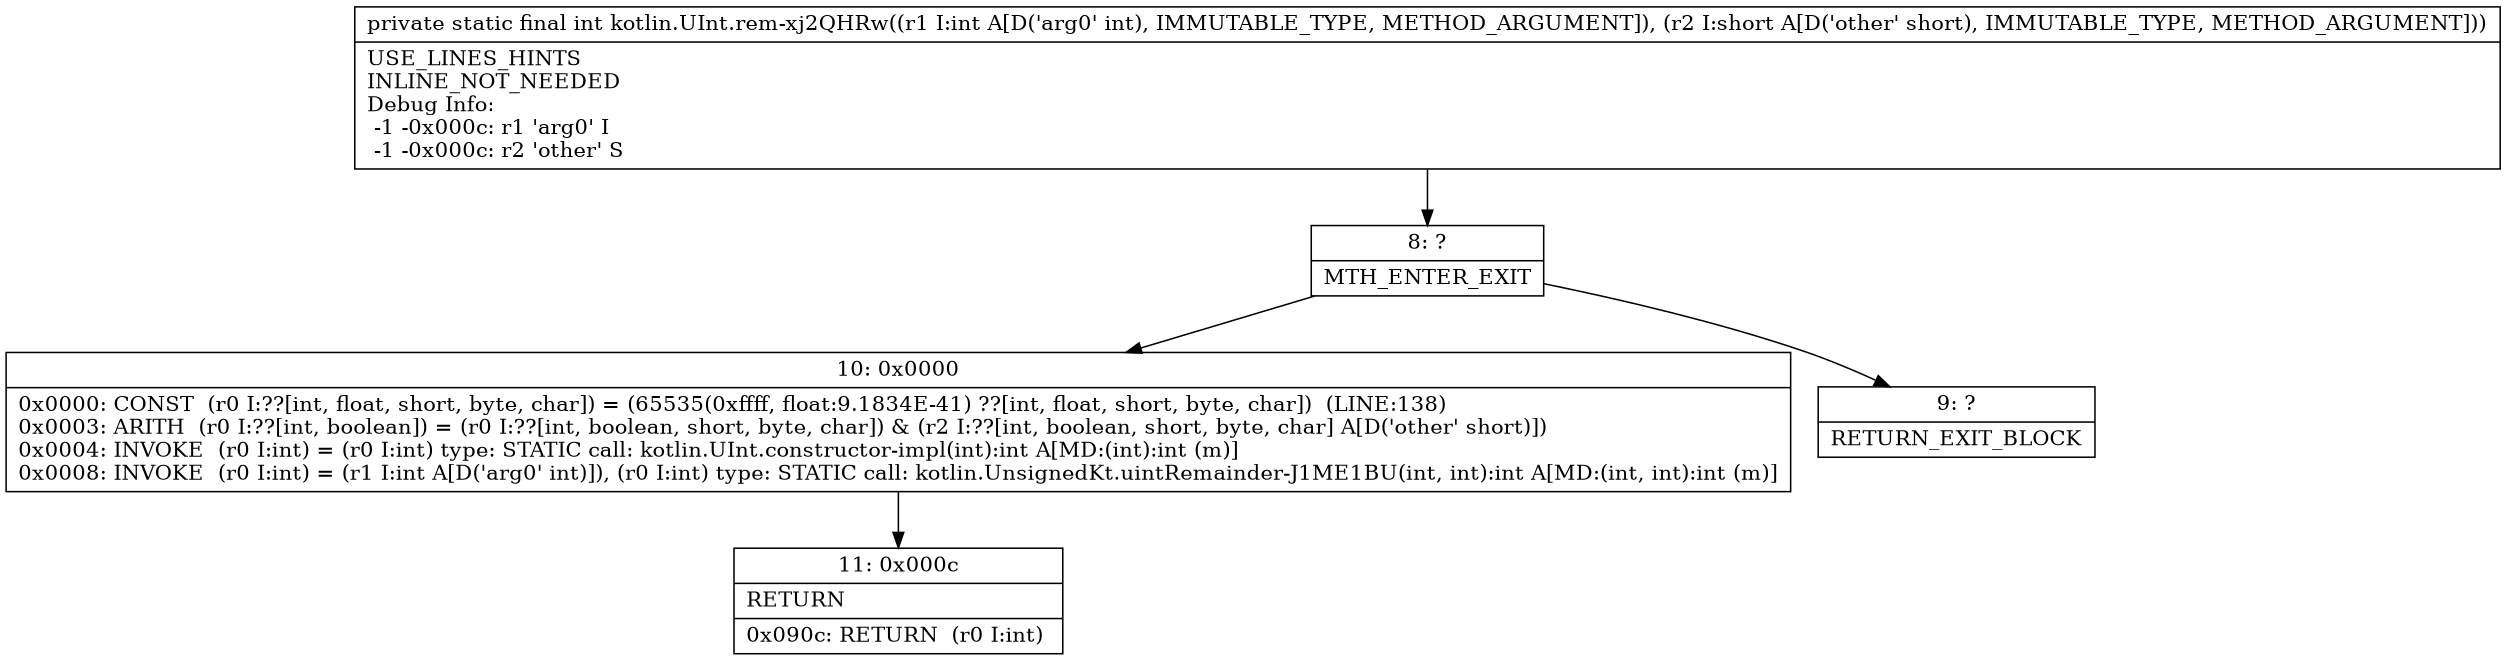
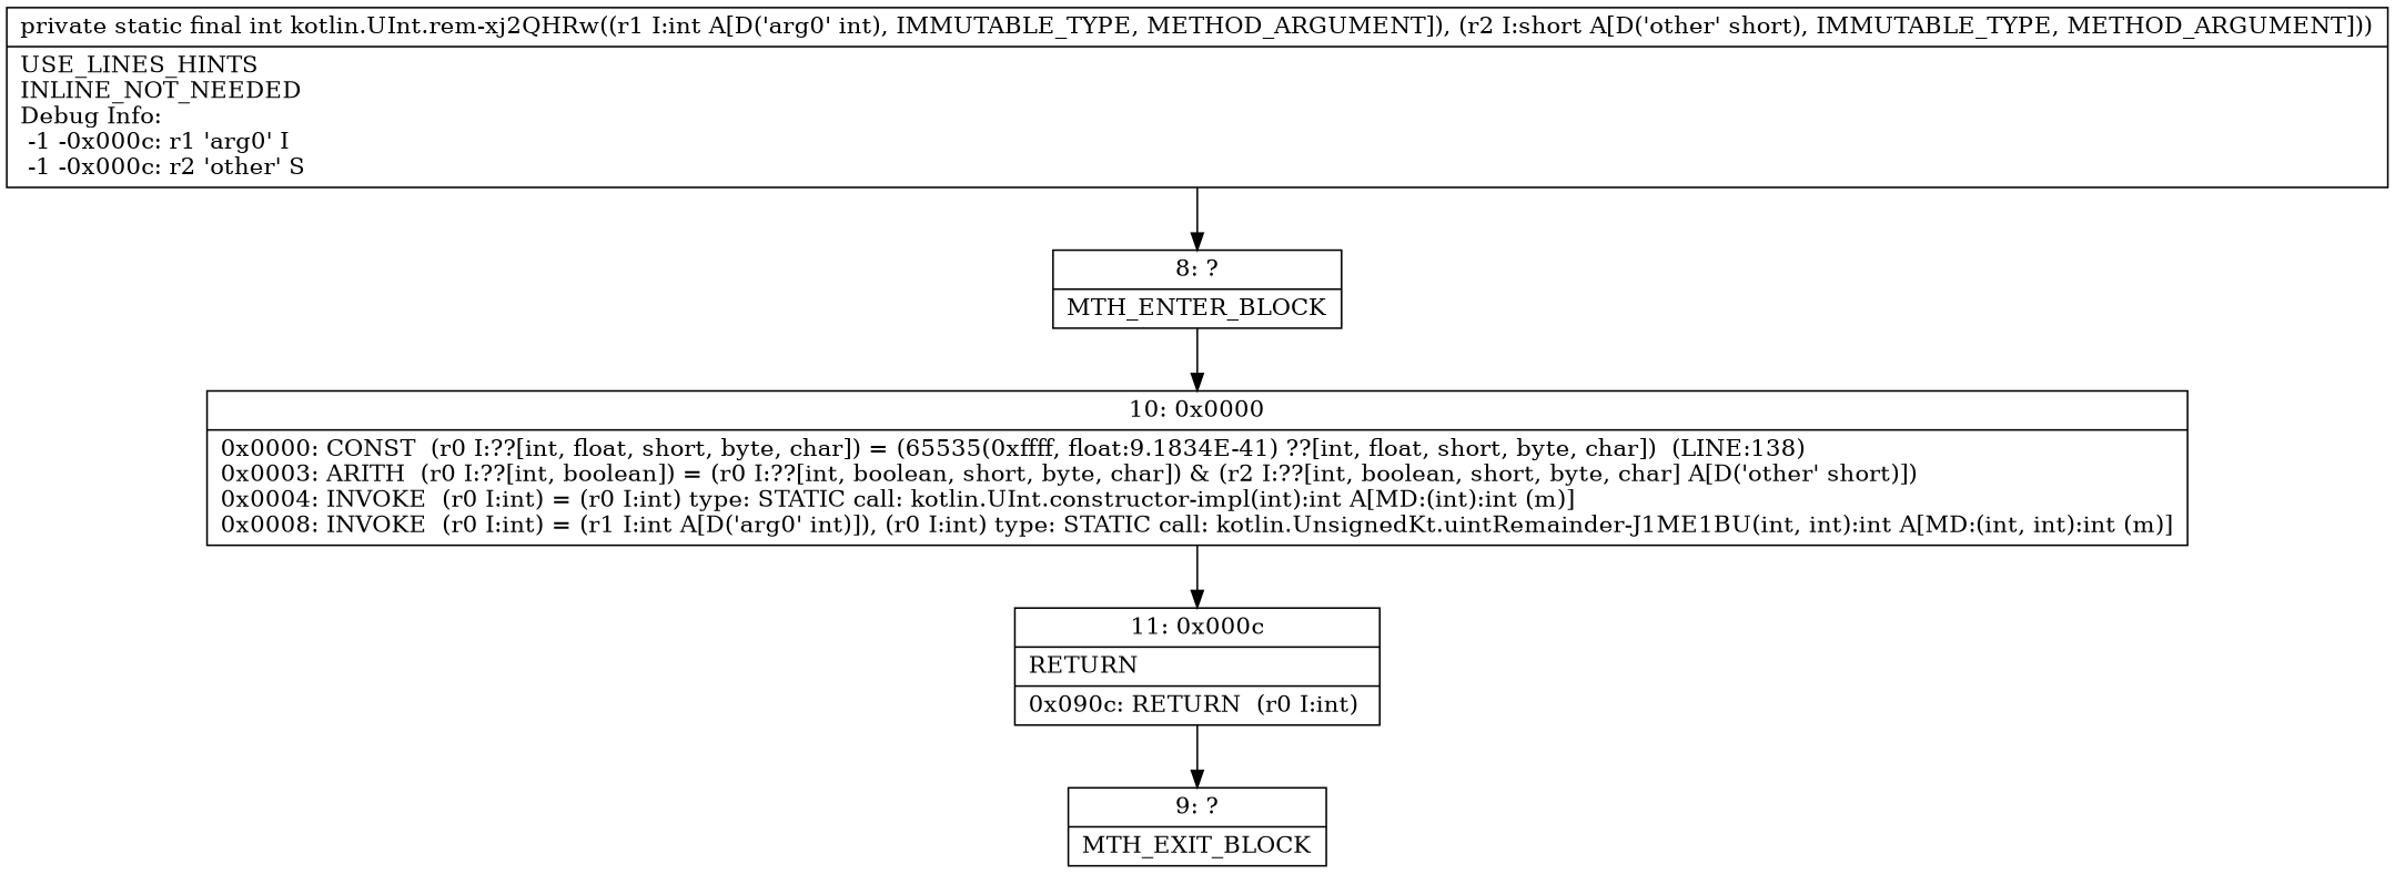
  digraph {
    node [shape=record]
-   n1 [label="{8\:\ ?|MTH_ENTER_EXIT\l}"]
+   n1 [label="{8\:\ ?|MTH_ENTER_BLOCK\l}"]
    n2 [label="{10\:\ 0x0000|0x0000: CONST  (r0 I:??[int, float, short, byte, char]) = (65535(0xffff, float:9.1834E\-41) ??[int, float, short, byte, char])  (LINE:138)\l0x0003: ARITH  (r0 I:??[int, boolean]) = (r0 I:??[int, boolean, short, byte, char]) & (r2 I:??[int, boolean, short, byte, char] A[D('other' short)]) \l0x0004: INVOKE  (r0 I:int) = (r0 I:int) type: STATIC call: kotlin.UInt.constructor\-impl(int):int A[MD:(int):int (m)]\l0x0008: INVOKE  (r0 I:int) = (r1 I:int A[D('arg0' int)]), (r0 I:int) type: STATIC call: kotlin.UnsignedKt.uintRemainder\-J1ME1BU(int, int):int A[MD:(int, int):int (m)]\l}"]
    n3 [label="{11\:\ 0x000c|RETURN\l|0x090c: RETURN  (r0 I:int) \l}"]
-   n4 [label="{9\:\ ?|RETURN_EXIT_BLOCK\l}"]
+   n4 [label="{9\:\ ?|MTH_EXIT_BLOCK\l}"]
    n5 [label="{private static final int kotlin.UInt.rem\-xj2QHRw((r1 I:int A[D('arg0' int), IMMUTABLE_TYPE, METHOD_ARGUMENT]), (r2 I:short A[D('other' short), IMMUTABLE_TYPE, METHOD_ARGUMENT]))  | USE_LINES_HINTS\lINLINE_NOT_NEEDED\lDebug Info:\l  \-1 \-0x000c: r1 'arg0' I\l  \-1 \-0x000c: r2 'other' S\l}"]
    n1 -> n2
    n2 -> n3
-   n1 -> n4
+   n3 -> n4
    n5 -> n1
  }
